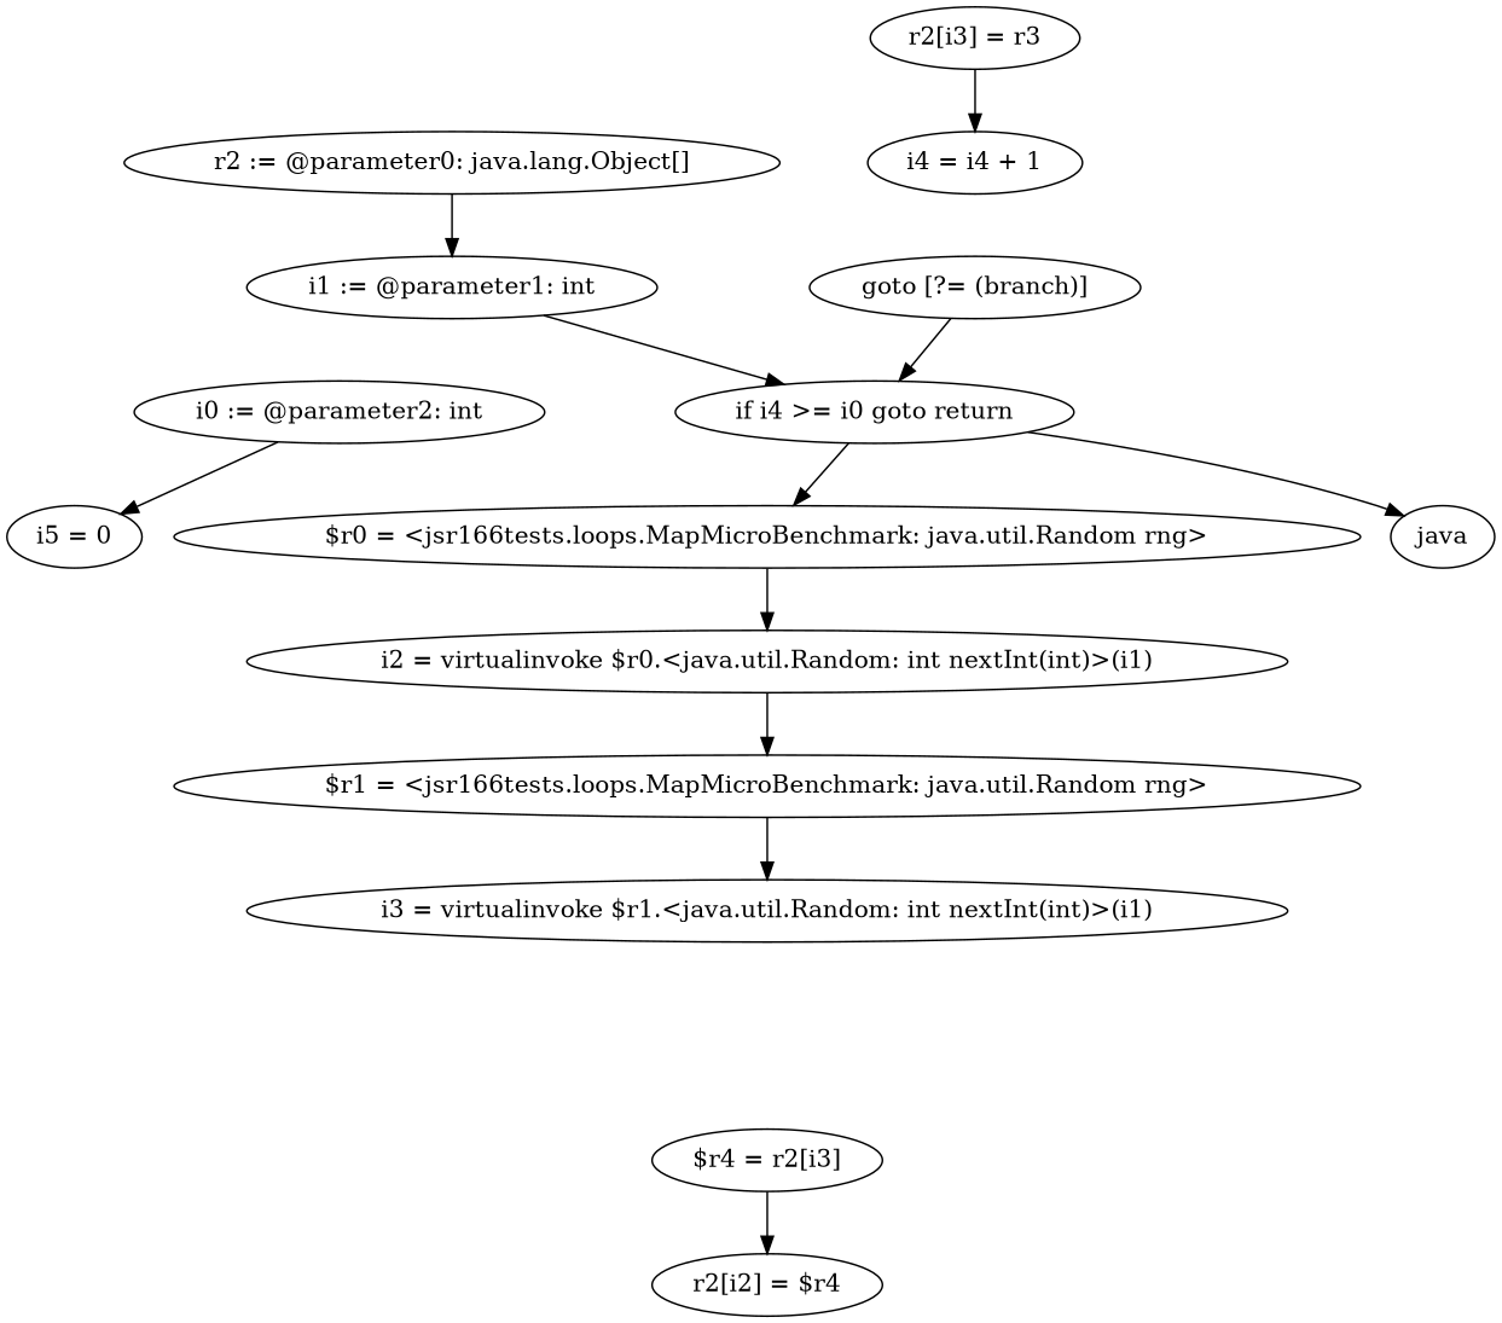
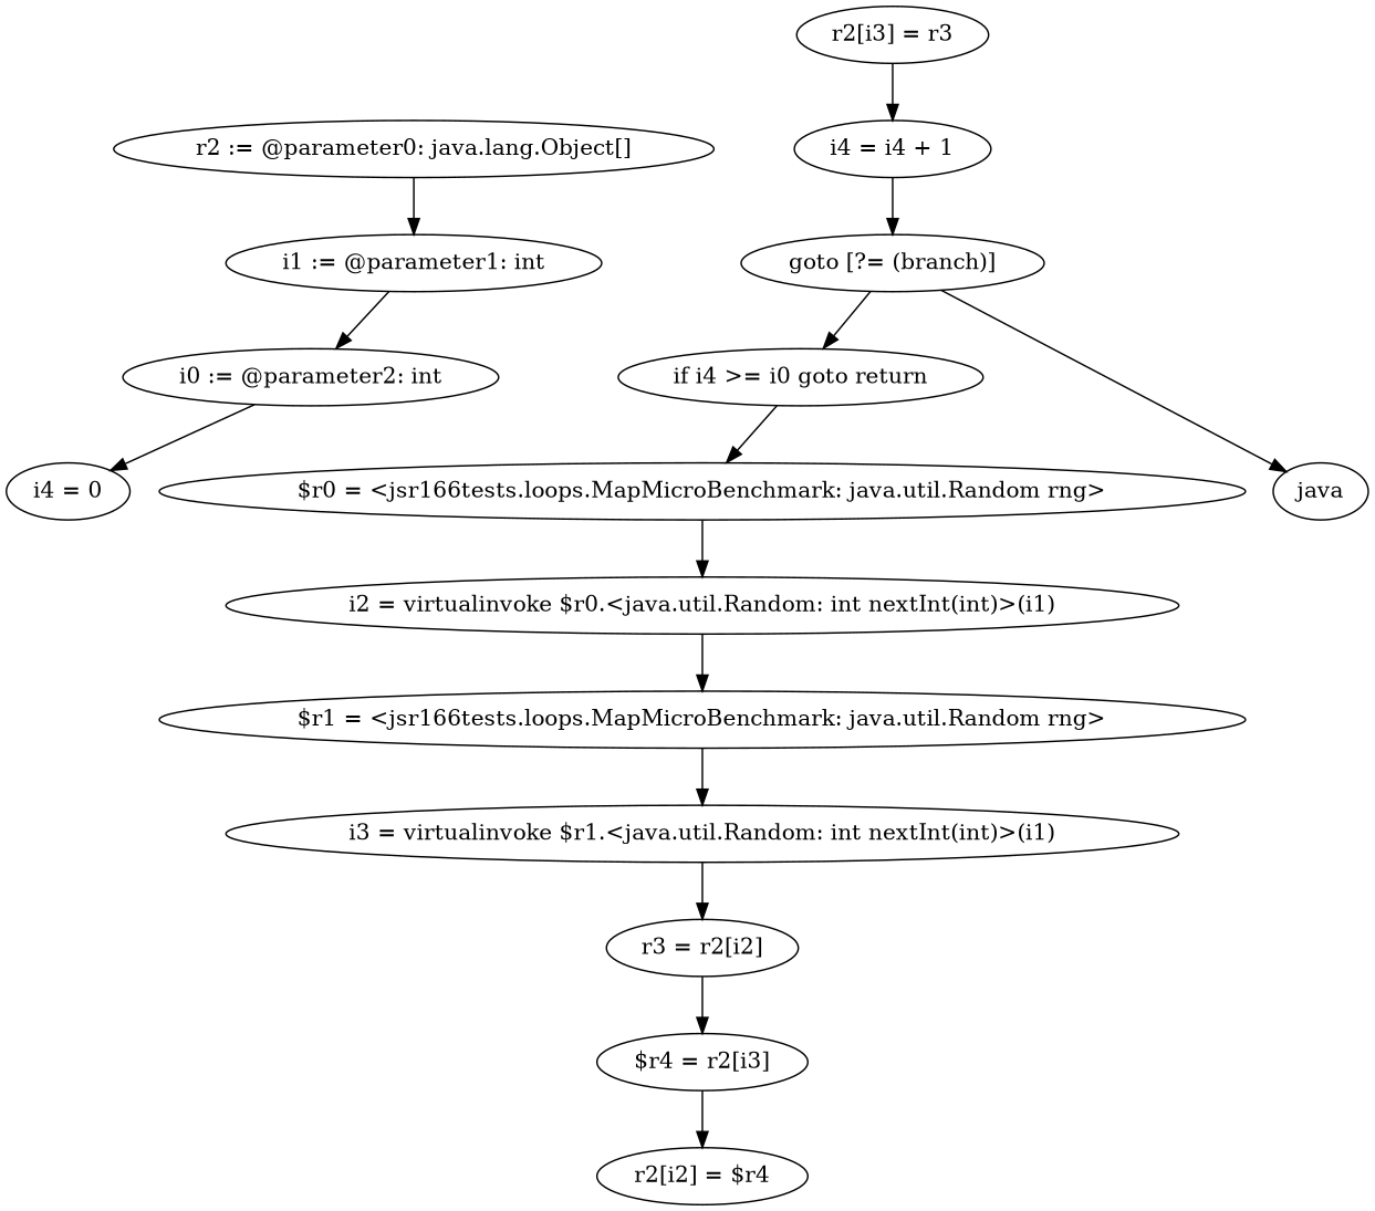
  digraph {
    "r2 := @parameter0: java.lang.Object[]"
    "i1 := @parameter1: int"
    "i0 := @parameter2: int"
-   "i4 = 0" [label="i5 = 0"]
+   "i4 = 0"
    "if i4 >= i0 goto return"
    "$r0 = <jsr166tests.loops.MapMicroBenchmark: java.util.Random rng>"
    n7 [label=java]
    "i2 = virtualinvoke $r0.<java.util.Random: int nextInt(int)>(i1)"
    "$r1 = <jsr166tests.loops.MapMicroBenchmark: java.util.Random rng>"
    "i3 = virtualinvoke $r1.<java.util.Random: int nextInt(int)>(i1)"
+   "r3 = r2[i2]"
    "$r4 = r2[i3]"
    "r2[i2] = $r4"
    "r2[i3] = r3"
    "i4 = i4 + 1"
    "goto [?= (branch)]"
    "r2 := @parameter0: java.lang.Object[]" -> "i1 := @parameter1: int"
-   "i1 := @parameter1: int" -> "if i4 >= i0 goto return"
+   "i1 := @parameter1: int" -> "i0 := @parameter2: int"
    "i0 := @parameter2: int" -> "i4 = 0"
    "if i4 >= i0 goto return" -> "$r0 = <jsr166tests.loops.MapMicroBenchmark: java.util.Random rng>"
-   "if i4 >= i0 goto return" -> n7
+   "goto [?= (branch)]" -> n7
    "$r0 = <jsr166tests.loops.MapMicroBenchmark: java.util.Random rng>" -> "i2 = virtualinvoke $r0.<java.util.Random: int nextInt(int)>(i1)"
    "i2 = virtualinvoke $r0.<java.util.Random: int nextInt(int)>(i1)" -> "$r1 = <jsr166tests.loops.MapMicroBenchmark: java.util.Random rng>"
    "$r1 = <jsr166tests.loops.MapMicroBenchmark: java.util.Random rng>" -> "i3 = virtualinvoke $r1.<java.util.Random: int nextInt(int)>(i1)"
+   "i3 = virtualinvoke $r1.<java.util.Random: int nextInt(int)>(i1)" -> "r3 = r2[i2]"
+   "r3 = r2[i2]" -> "$r4 = r2[i3]"
    "$r4 = r2[i3]" -> "r2[i2] = $r4"
    "r2[i3] = r3" -> "i4 = i4 + 1"
+   "i4 = i4 + 1" -> "goto [?= (branch)]"
    "goto [?= (branch)]" -> "if i4 >= i0 goto return"
  }
